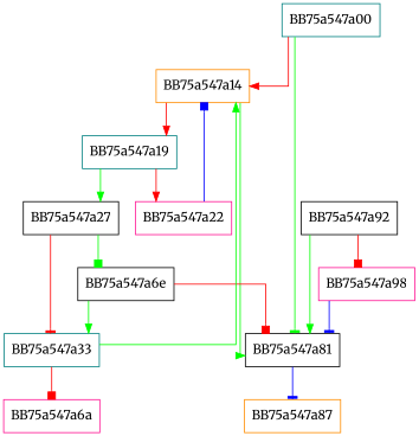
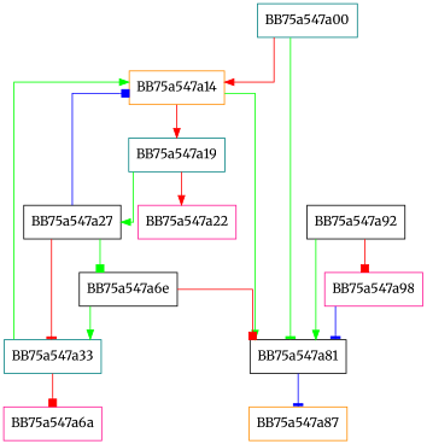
  digraph {
    fontname=Merriweather
    splines=ortho
    node [color=black fontname=Merriweather shape=box]
    edge [arrowhead=normal color=green fontname=Merriweather]
    BB75a547a00 [color=teal]
    BB75a547a81
    BB75a547a14 [color=darkorange]
    BB75a547a87 [color=darkorange]
    BB75a547a19 [color=teal]
    BB75a547a27
    BB75a547a22 [color=deeppink]
    BB75a547a6e
    BB75a547a33 [color=teal]
    BB75a547a6a [color=deeppink]
    BB75a547a92
    BB75a547a98 [color=deeppink]
    BB75a547a00 -> BB75a547a81 [arrowhead=tee]
    BB75a547a00 -> BB75a547a14 [color=red]
    BB75a547a81 -> BB75a547a87 [arrowhead=tee color=blue]
    BB75a547a14 -> BB75a547a81
    BB75a547a14 -> BB75a547a19 [color=red]
    BB75a547a19 -> BB75a547a27
    BB75a547a19 -> BB75a547a22 [color=red]
    BB75a547a27 -> BB75a547a6e [arrowhead=box]
    BB75a547a27 -> BB75a547a33 [arrowhead=tee color=red]
-   BB75a547a22 -> BB75a547a14 [arrowhead=box color=blue]
+   BB75a547a27 -> BB75a547a14 [arrowhead=box color=blue]
    BB75a547a6e -> BB75a547a81 [arrowhead=box color=red]
    BB75a547a6e -> BB75a547a33
    BB75a547a33 -> BB75a547a14
    BB75a547a33 -> BB75a547a6a [arrowhead=box color=red]
    BB75a547a92 -> BB75a547a81
    BB75a547a92 -> BB75a547a98 [arrowhead=box color=red]
    BB75a547a98 -> BB75a547a81 [arrowhead=tee color=blue]
  }
